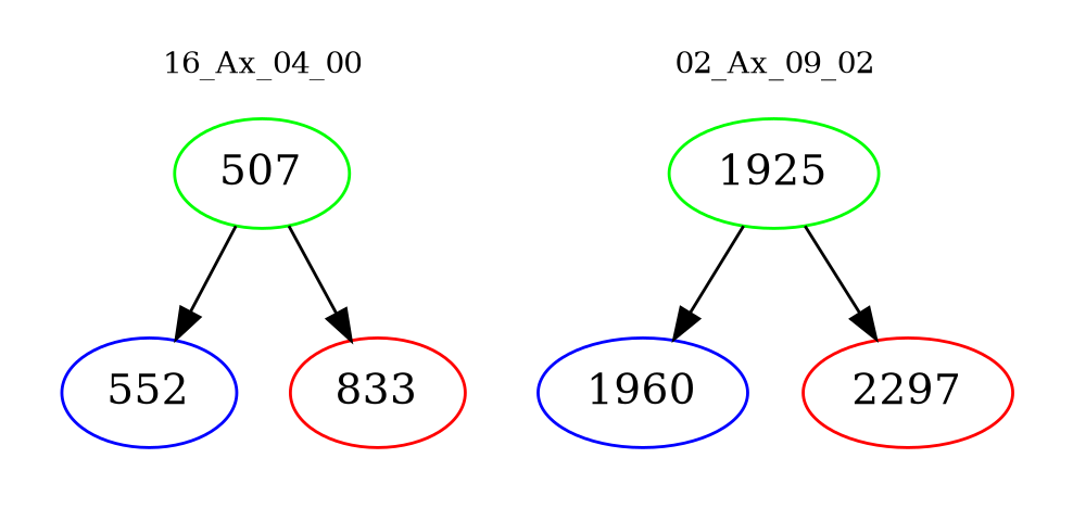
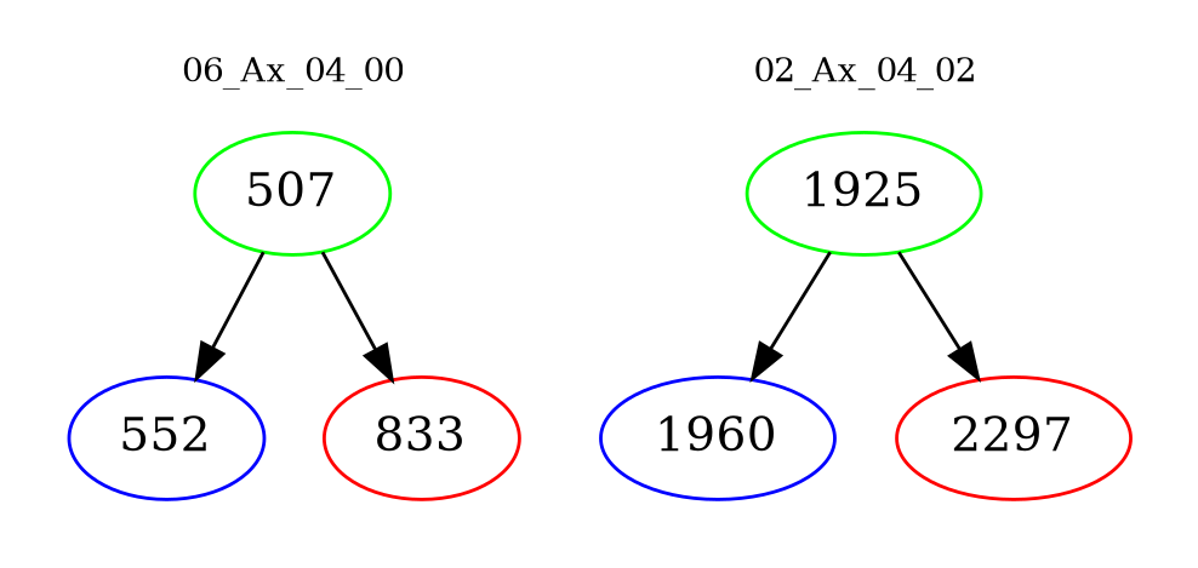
  digraph {
    node [color=green]
    edge [color=black]
    n1 [label=507]
    n2 [color=blue label=552]
    n3 [color=red label=833]
    n4 [label=1925]
    n5 [color=blue label=1960]
    n6 [color=red label=2297]
    subgraph cluster_1 {
      color=white
      fontsize=10
-     label="16_Ax_04_00"
+     label="06_Ax_04_00"
      n1
      n2
      n3
    }
    subgraph cluster_2 {
      color=white
      fontsize=10
-     label="02_Ax_09_02"
+     label="02_Ax_04_02"
      n4
      n5
      n6
    }
    n1 -> n2
    n1 -> n3
    n4 -> n5
    n4 -> n6
  }
